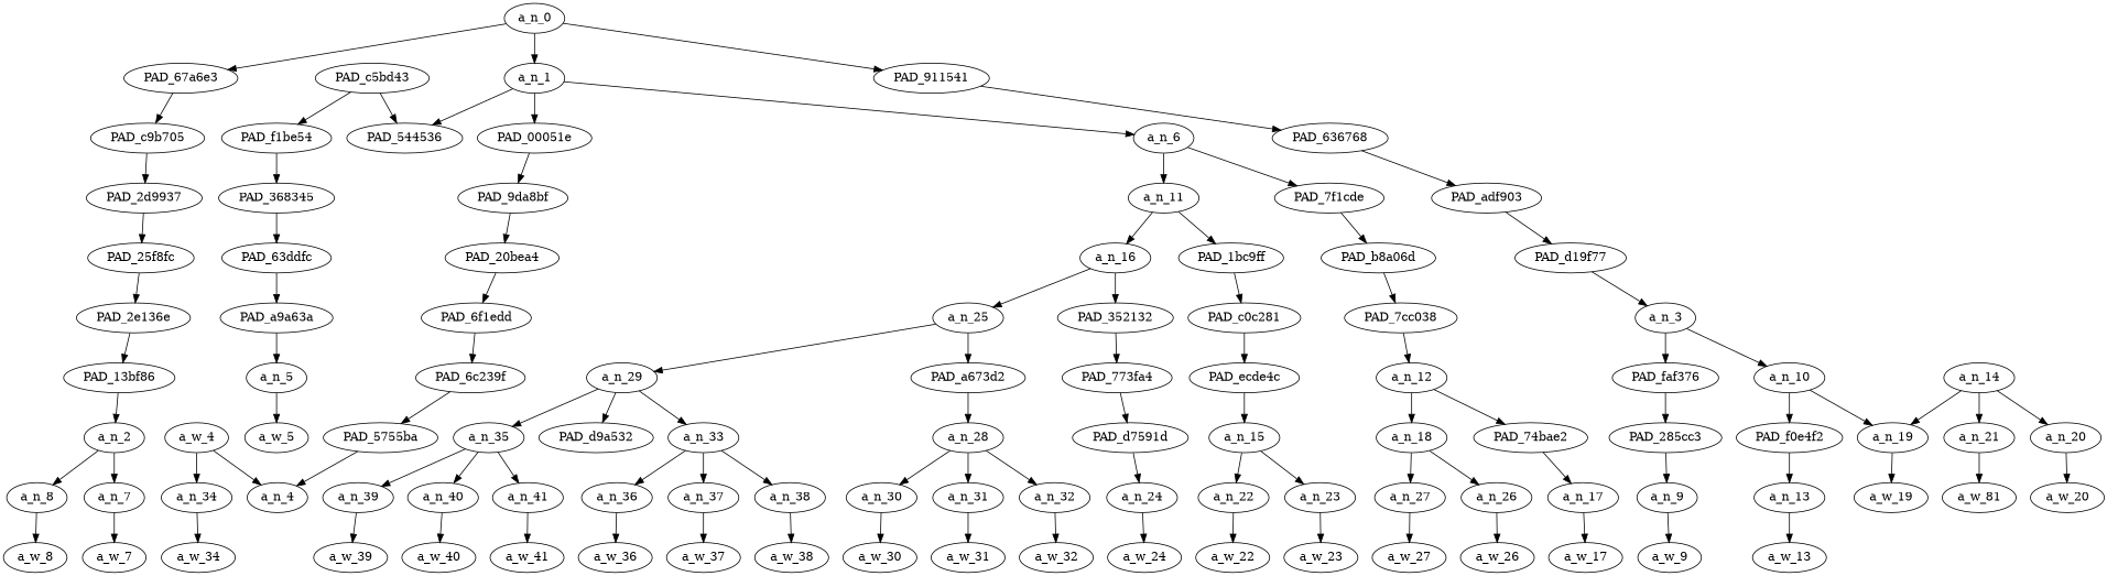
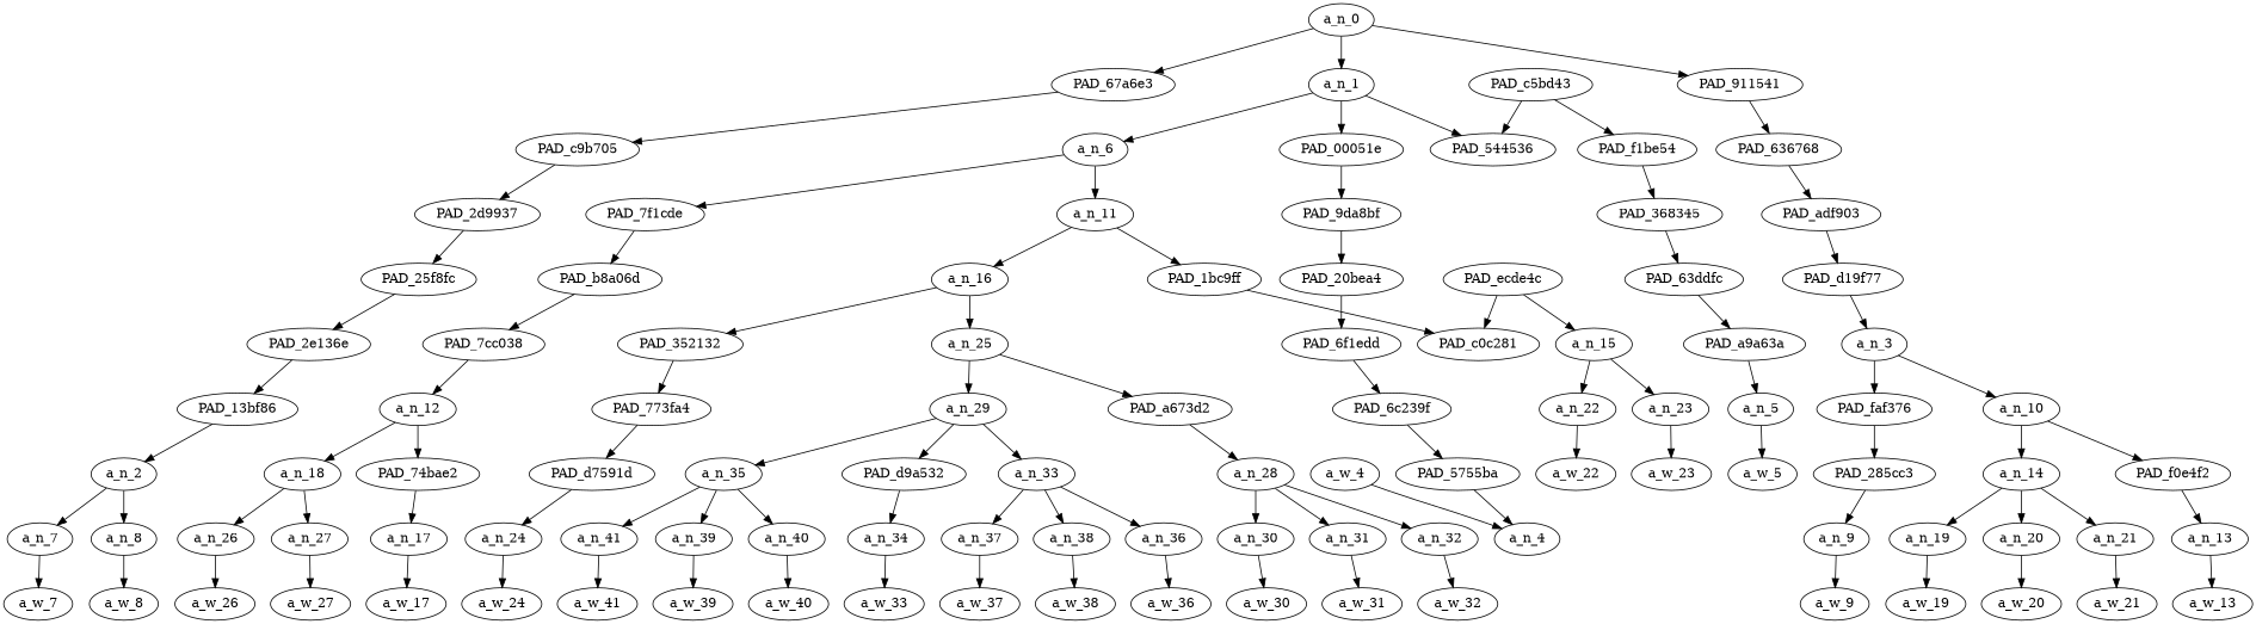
  strict digraph {
    node [div_dir=1 index=0 level=1 text_span="[0]" value=0.03892579]
    a_n_0 [level=9 text_span="[0, 1, 2, 3, 4, 5, 6, 7, 8, 9, 10, 11, 12, 13, 14, 15, 16, 17, 18, 19, 20, 21, 22, 23, 24]" value=0.99999999]
    a_n_1 [level=8 text_span="[0, 1, 2, 3, 4, 5, 6, 7, 8, 9, 10, 11, 12, 13, 14, 15, 16, 17]" value=0.83347663]
    PAD_67a6e3 [index=1 level=8 text_span="[18, 19]"]
    PAD_911541 [index=2 level=8 text_span="[20, 21, 22, 23, 24]" value=0.12755260]
    PAD_00051e [div_dir=-1 level=7 value=0.04993512]
    PAD_544536 [div_dir=-1 index=1 level=7 text_span="[1]" value=0.03074056]
    a_n_6 [index=2 level=7 text_span="[2, 3, 4, 5, 6, 7, 8, 9, 10, 11, 12, 13, 14, 15, 16, 17]" value=0.75276106]
    PAD_c9b705 [index=3 level=7 text_span="[18, 19]"]
    PAD_636768 [index=4 level=7 text_span="[20, 21, 22, 23, 24]" value=0.12755260]
    PAD_9da8bf [div_dir=-1 level=6 value=0.04993512]
    a_n_11 [index=2 level=6 text_span="[2, 3, 4, 5, 6, 7, 8, 9, 10, 11, 12, 13, 14]" value=0.63243243]
    PAD_7f1cde [div_dir=-1 index=3 level=6 text_span="[15, 16, 17]" value=0.12019659]
    PAD_2d9937 [index=4 level=6 text_span="[18, 19]"]
    PAD_adf903 [index=5 level=6 text_span="[20, 21, 22, 23, 24]" value=0.12755260]
    PAD_20bea4 [div_dir=-1 level=5 value=0.04993512]
    PAD_c5bd43 [div_dir=-1 index=1 level=6 text_span="[1]" value=0.03074056]
    PAD_f1be54 [div_dir=-1 index=1 level=5 text_span="[1]" value=0.03074056]
    PAD_1bc9ff [index=2 level=5 text_span="[2, 3]" value=0.04933511]
    a_n_16 [index=3 level=5 text_span="[4, 5, 6, 7, 8, 9, 10, 11, 12, 13, 14]" value=0.58294862]
    PAD_b8a06d [div_dir=-1 index=4 level=5 text_span="[15, 16, 17]" value=0.12019659]
    PAD_6f1edd [div_dir=-1 level=4 value=0.04993512]
    PAD_6c239f [div_dir=-1 level=3 value=0.04993512]
    PAD_5755ba [div_dir=-1 level=2 value=0.04993512]
    a_n_4 [div_dir=-1 value=0.04993512]
    a_w_4 [div_dir=0 level=0 value=honestly]
    PAD_368345 [div_dir=-1 index=1 level=4 text_span="[1]" value=0.03074056]
    PAD_63ddfc [div_dir=-1 index=1 level=3 text_span="[1]" value=0.03074056]
    PAD_a9a63a [div_dir=-1 index=1 level=2 text_span="[1]" value=0.03074056]
    a_n_5 [div_dir=-1 index=1 text_span="[1]" value=0.03074056]
    a_w_5 [div_dir=0 index=1 level=0 text_span="[1]" value=what]
    PAD_c0c281 [index=2 level=4 text_span="[2, 3]" value=0.04933511]
    PAD_352132 [index=3 level=4 text_span="[4]" value=0.02536912]
    a_n_25 [index=4 level=4 text_span="[5, 6, 7, 8, 9, 10, 11, 12, 13, 14]" value=0.55744299]
    PAD_7cc038 [div_dir=-1 index=5 level=4 text_span="[15, 16, 17]" value=0.12019659]
    PAD_ecde4c [index=2 level=3 text_span="[2, 3]" value=0.04933511]
    PAD_773fa4 [index=3 level=3 text_span="[4]" value=0.02536912]
    PAD_a673d2 [index=4 level=3 text_span="[5, 6, 7]" value=0.18342922]
    a_n_29 [div_dir=-1 index=5 level=3 text_span="[8, 9, 10, 11, 12, 13, 14]" value=0.37388170]
    a_n_15 [index=2 level=2 text_span="[2, 3]" value=0.04933511]
    a_n_22 [index=2 text_span="[2]" value=0.02097079]
    a_n_23 [index=3 text_span="[3]" value=0.02830535]
    a_w_22 [div_dir=0 index=2 level=0 text_span="[2]" value=the]
    a_w_23 [div_dir=0 index=3 level=0 text_span="[3]" value=difference]
    PAD_d7591d [index=3 level=2 text_span="[4]" value=0.02536912]
    a_n_28 [index=4 level=2 text_span="[5, 6, 7]" value=0.18342922]
    PAD_d9a532 [div_dir=-1 index=6 level=2 text_span="[11]" value=0.02087921]
    a_n_33 [div_dir=-1 index=5 level=2 text_span="[8, 9, 10]" value=0.13234137]
    a_n_35 [div_dir=-1 index=7 level=2 text_span="[12, 13, 14]" value=0.22057996]
    a_n_24 [index=4 text_span="[4]" value=0.02536912]
    a_w_24 [div_dir=0 index=4 level=0 text_span="[4]" value=between]
    a_n_30 [index=5 text_span="[5]" value=0.02408032]
    a_n_31 [index=6 text_span="[6]" value=0.06078578]
    a_n_32 [index=7 text_span="[7]" value=0.09818252]
    a_n_34 [div_dir=-1 index=11 text_span="[11]" value=0.02087921]
    a_n_36 [div_dir=-1 index=8 text_span="[8]" value=0.04161458]
    a_n_37 [index=9 text_span="[9]" value=0.06291942]
    a_n_38 [div_dir=-1 index=10 text_span="[10]" value=0.02779925]
    a_n_39 [index=12 text_span="[12]" value=0.03034872]
    a_n_40 [div_dir=-1 index=13 text_span="[13]" value=0.10891388]
    a_n_41 [index=14 text_span="[14]" value=0.08120639]
    a_w_30 [div_dir=0 index=5 level=0 text_span="[5]" value=the1]
    a_w_31 [div_dir=0 index=6 level=0 text_span="[6]" value=portuguese]
    a_w_32 [div_dir=0 index=7 level=0 text_span="[7]" value=burger]
-   a_w_34 [div_dir=0 index=11 level=0 text_span="[11]" value=and]
+   a_w_34 [div_dir=0 index=11 level=0 text_span="[11]" value=and label=a_w_33]
    a_w_36 [div_dir=0 index=8 level=0 text_span="[8]" value=the2]
    a_w_37 [div_dir=0 index=9 level=0 text_span="[9]" value=rio]
    a_w_38 [div_dir=0 index=10 level=0 text_span="[10]" value=one]
    a_w_39 [div_dir=0 index=12 level=0 text_span="[12]" value=the3]
    a_w_40 [div_dir=0 index=13 level=0 text_span="[13]" value=chili]
    a_w_41 [div_dir=0 index=14 level=0 text_span="[14]" value=fish]
    a_n_12 [div_dir=-1 index=6 level=3 text_span="[15, 16, 17]" value=0.12019659]
    PAD_74bae2 [div_dir=-1 index=8 level=2 text_span="[15]" value=0.02861796]
    a_n_18 [div_dir=-1 index=9 level=2 text_span="[16, 17]" value=0.09157518]
    a_n_17 [div_dir=-1 index=15 text_span="[15]" value=0.02861796]
    a_n_26 [div_dir=-1 index=16 text_span="[16]" value=0.02496907]
    a_n_27 [index=17 text_span="[17]" value=0.06660385]
    a_w_17 [div_dir=0 index=15 level=0 text_span="[15]" value=one1]
    a_w_26 [div_dir=0 index=16 level=0 text_span="[16]" value=from]
    a_w_27 [div_dir=0 index=17 level=0 text_span="[17]" value=mcdonald]
    PAD_25f8fc [index=5 level=5 text_span="[18, 19]"]
    PAD_2e136e [index=6 level=4 text_span="[18, 19]"]
    PAD_13bf86 [index=7 level=3 text_span="[18, 19]"]
    a_n_2 [index=10 level=2 text_span="[18, 19]"]
    a_n_7 [index=18 text_span="[18]" value=0.02159641]
    a_n_8 [index=19 text_span="[19]" value=0.01732123]
    a_w_7 [div_dir=0 index=18 level=0 text_span="[18]" value=they]
    a_w_8 [div_dir=0 index=19 level=0 text_span="[19]" value=all]
    PAD_d19f77 [index=6 level=5 text_span="[20, 21, 22, 23, 24]" value=0.12755260]
    a_n_3 [index=7 level=4 text_span="[20, 21, 22, 23, 24]" value=0.12755260]
    PAD_faf376 [index=8 level=3 text_span="[20]" value=0.02329457]
    a_n_10 [div_dir=-1 index=9 level=3 text_span="[21, 22, 23, 24]" value=0.10423820]
    PAD_285cc3 [index=11 level=2 text_span="[20]" value=0.02329457]
    PAD_f0e4f2 [index=12 level=2 text_span="[21]" value=0.01852936]
    a_n_14 [div_dir=-1 index=13 level=2 text_span="[22, 23, 24]" value=0.08570564]
    a_n_9 [index=20 text_span="[20]" value=0.02329457]
    a_n_13 [index=21 text_span="[21]" value=0.01852936]
    a_n_19 [div_dir=-1 index=22 text_span="[22]" value=0.01701429]
    a_n_20 [index=23 text_span="[23]" value=0.02405961]
    a_n_21 [div_dir=-1 index=24 text_span="[24]" value=0.04459949]
    a_w_9 [div_dir=0 index=20 level=0 text_span="[20]" value=look]
    a_w_13 [div_dir=0 index=21 level=0 text_span="[21]" value=like]
    a_w_19 [div_dir=0 index=22 level=0 text_span="[22]" value=the4]
    a_w_20 [div_dir=0 index=23 level=0 text_span="[23]" value=same]
-   a_w_21 [div_dir=0 index=24 level=0 text_span="[24]" value=shit label=a_w_81]
+   a_w_21 [div_dir=0 index=24 level=0 text_span="[24]" value=shit]
    a_n_0 -> a_n_1
    a_n_0 -> PAD_67a6e3
    a_n_0 -> PAD_911541
    a_n_1 -> PAD_00051e
    a_n_1 -> PAD_544536
    a_n_1 -> a_n_6
    PAD_67a6e3 -> PAD_c9b705
    PAD_911541 -> PAD_636768
    PAD_00051e -> PAD_9da8bf
    a_n_6 -> a_n_11
    a_n_6 -> PAD_7f1cde
    PAD_c9b705 -> PAD_2d9937
    PAD_636768 -> PAD_adf903
    PAD_9da8bf -> PAD_20bea4
    a_n_11 -> PAD_1bc9ff
    a_n_11 -> a_n_16
    PAD_7f1cde -> PAD_b8a06d
    PAD_2d9937 -> PAD_25f8fc
    PAD_adf903 -> PAD_d19f77
    PAD_20bea4 -> PAD_6f1edd
    PAD_c5bd43 -> PAD_544536
    PAD_c5bd43 -> PAD_f1be54
    PAD_f1be54 -> PAD_368345
    PAD_1bc9ff -> PAD_c0c281
    a_n_16 -> PAD_352132
    a_n_16 -> a_n_25
    PAD_b8a06d -> PAD_7cc038
    PAD_6f1edd -> PAD_6c239f
    PAD_6c239f -> PAD_5755ba
    PAD_5755ba -> a_n_4
    a_w_4 -> a_n_4
    PAD_368345 -> PAD_63ddfc
    PAD_63ddfc -> PAD_a9a63a
    PAD_a9a63a -> a_n_5
    a_n_5 -> a_w_5
-   PAD_c0c281 -> PAD_ecde4c
+   PAD_ecde4c -> PAD_c0c281
    PAD_352132 -> PAD_773fa4
    a_n_25 -> PAD_a673d2
    a_n_25 -> a_n_29
    PAD_7cc038 -> a_n_12
    PAD_ecde4c -> a_n_15
    PAD_773fa4 -> PAD_d7591d
    PAD_a673d2 -> a_n_28
    a_n_29 -> PAD_d9a532
    a_n_29 -> a_n_33
    a_n_29 -> a_n_35
    a_n_15 -> a_n_22
    a_n_15 -> a_n_23
    a_n_22 -> a_w_22
    a_n_23 -> a_w_23
    PAD_d7591d -> a_n_24
    a_n_28 -> a_n_30
    a_n_28 -> a_n_31
    a_n_28 -> a_n_32
-   a_w_4 -> a_n_34
+   PAD_d9a532 -> a_n_34
    a_n_33 -> a_n_36
    a_n_33 -> a_n_37
    a_n_33 -> a_n_38
    a_n_35 -> a_n_39
    a_n_35 -> a_n_40
    a_n_35 -> a_n_41
    a_n_24 -> a_w_24
    a_n_30 -> a_w_30
    a_n_31 -> a_w_31
    a_n_32 -> a_w_32
    a_n_34 -> a_w_34
    a_n_36 -> a_w_36
    a_n_37 -> a_w_37
    a_n_38 -> a_w_38
    a_n_39 -> a_w_39
    a_n_40 -> a_w_40
    a_n_41 -> a_w_41
    a_n_12 -> PAD_74bae2
    a_n_12 -> a_n_18
    PAD_74bae2 -> a_n_17
    a_n_18 -> a_n_26
    a_n_18 -> a_n_27
    a_n_17 -> a_w_17
    a_n_26 -> a_w_26
    a_n_27 -> a_w_27
    PAD_25f8fc -> PAD_2e136e
    PAD_2e136e -> PAD_13bf86
    PAD_13bf86 -> a_n_2
    a_n_2 -> a_n_7
    a_n_2 -> a_n_8
    a_n_7 -> a_w_7
    a_n_8 -> a_w_8
    PAD_d19f77 -> a_n_3
    a_n_3 -> PAD_faf376
    a_n_3 -> a_n_10
    PAD_faf376 -> PAD_285cc3
    a_n_10 -> PAD_f0e4f2
-   a_n_10 -> a_n_19
+   a_n_10 -> a_n_14
    PAD_285cc3 -> a_n_9
    PAD_f0e4f2 -> a_n_13
    a_n_14 -> a_n_19
    a_n_14 -> a_n_20
    a_n_14 -> a_n_21
    a_n_9 -> a_w_9
    a_n_13 -> a_w_13
    a_n_19 -> a_w_19
    a_n_20 -> a_w_20
    a_n_21 -> a_w_21
  }
